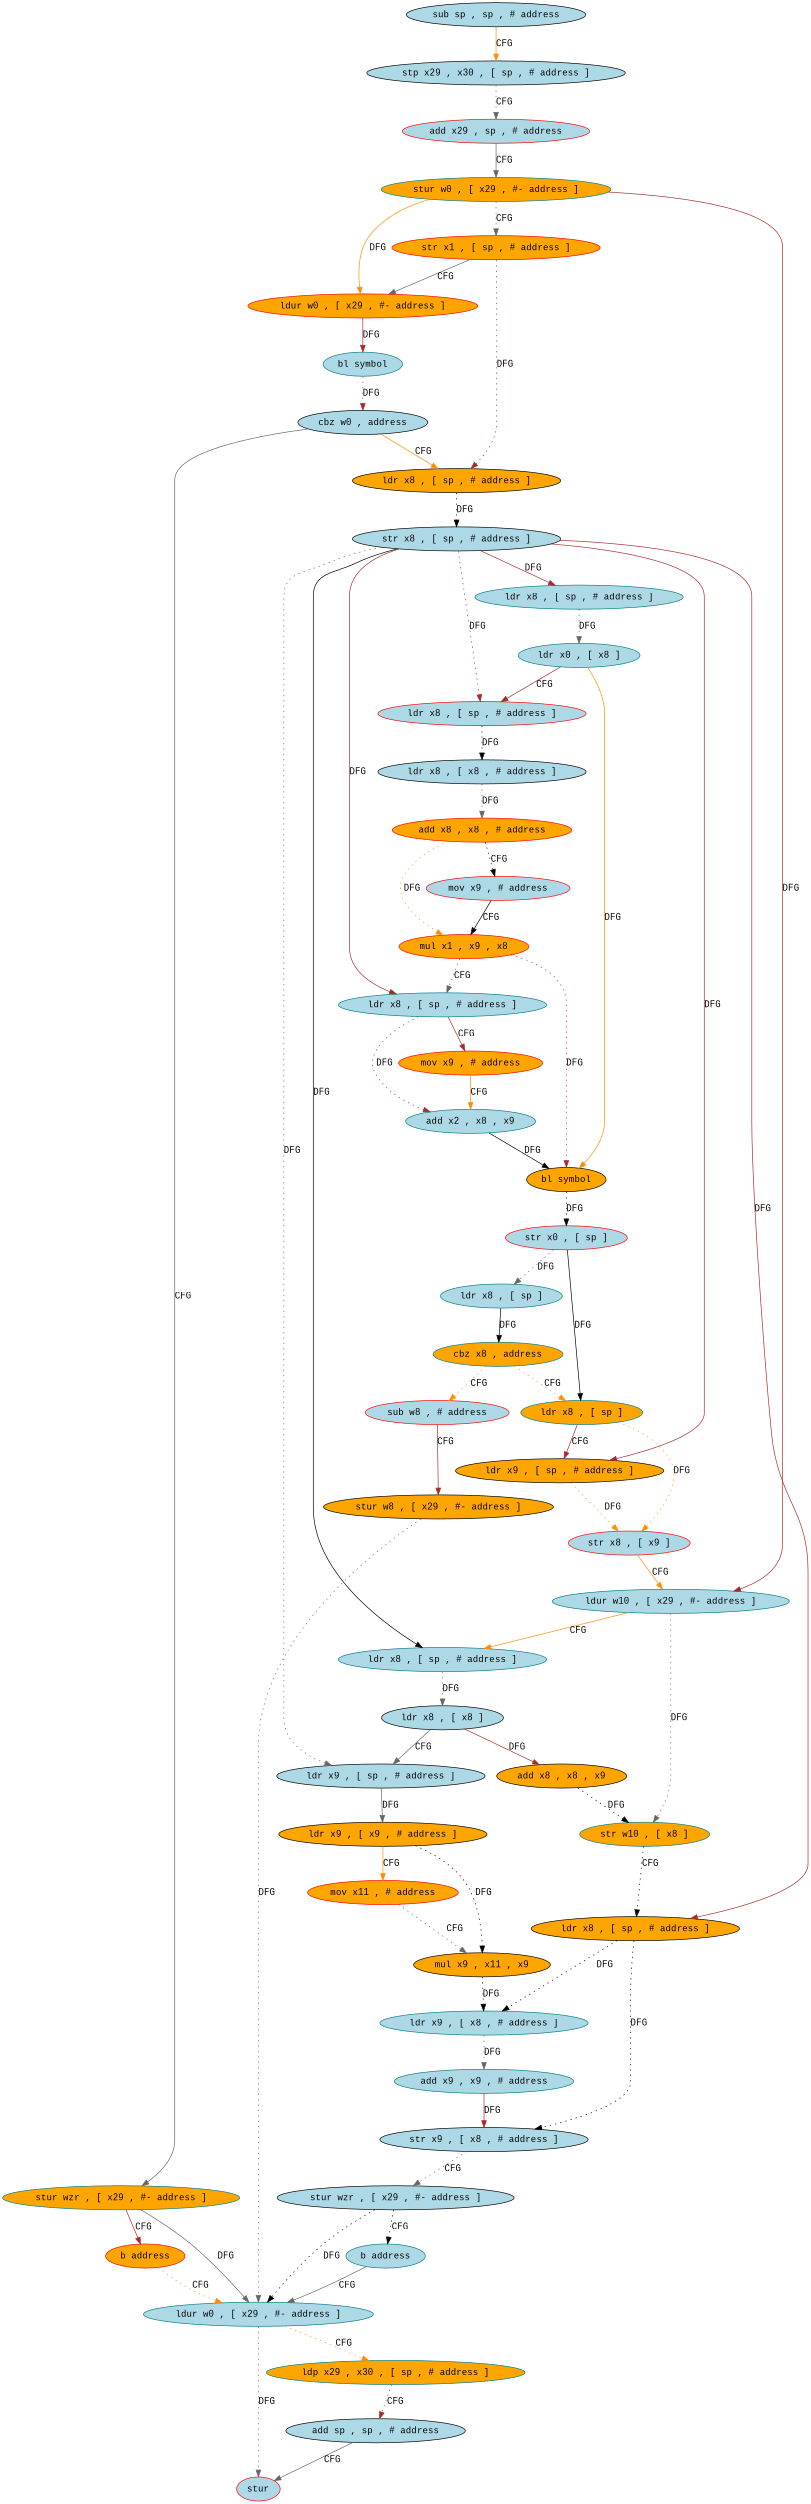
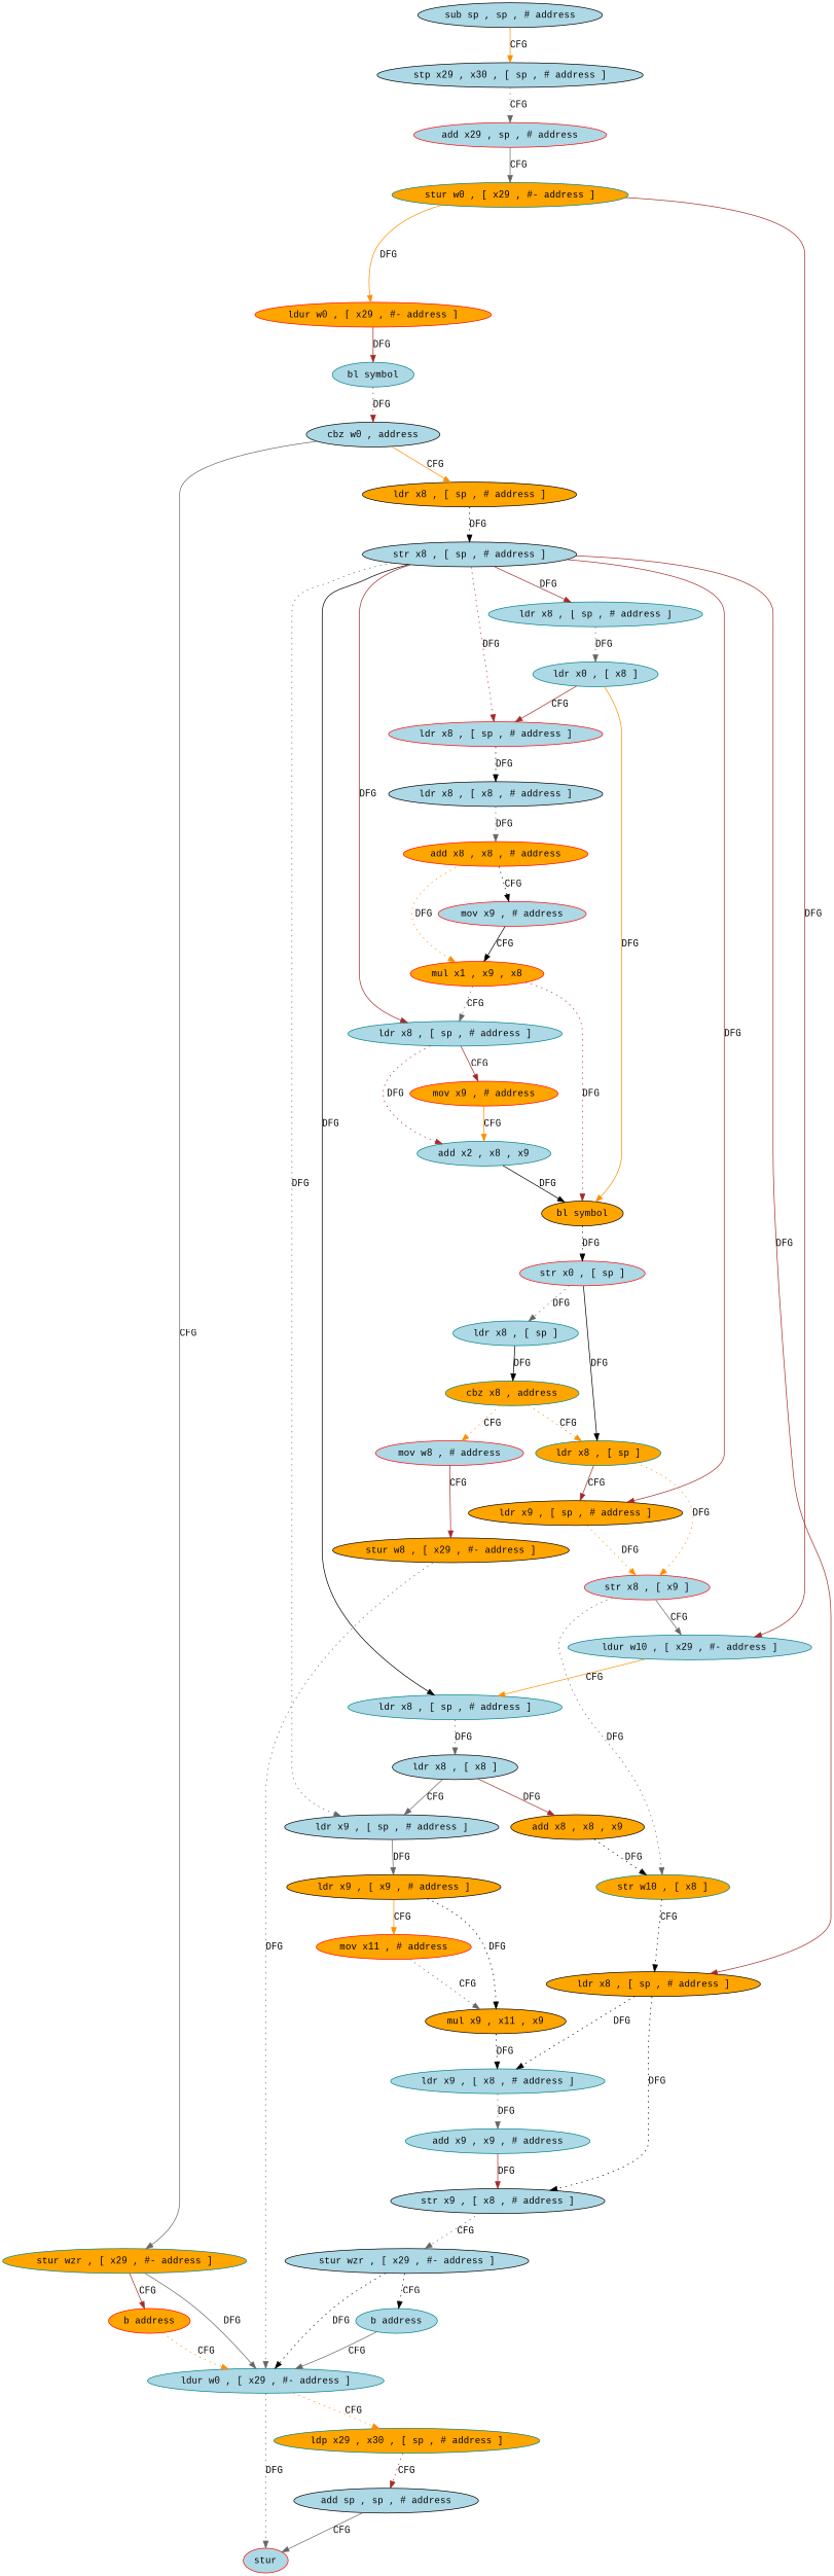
  digraph {
    fontname="Liberation Mono"
    node [color=black fillcolor=lightblue fontname="Liberation Mono" style=filled]
    edge [color=gray40 fontname="Liberation Mono" style=dotted]
    n1 [label="sub sp , sp , # address"]
    n2 [label="stp x29 , x30 , [ sp , # address ]"]
    n3 [color=red label="add x29 , sp , # address"]
    n4 [color=teal fillcolor=orange label="stur w0 , [ x29 , #- address ]"]
-   n5 [color=red fillcolor=orange label="str x1 , [ sp , # address ]"]
    n6 [color=red fillcolor=orange label="ldur w0 , [ x29 , #- address ]"]
    n7 [color=teal label="ldur w10 , [ x29 , #- address ]"]
    n8 [fillcolor=orange label="ldr x8 , [ sp , # address ]"]
    n9 [color=teal label="bl symbol"]
    n10 [color=teal label="ldr x8 , [ sp , # address ]"]
    n11 [color=teal fillcolor=orange label="str w10 , [ x8 ]"]
    n12 [label="str x8 , [ sp , # address ]"]
    n13 [label="cbz w0 , address"]
    n14 [color=teal fillcolor=orange label="stur wzr , [ x29 , #- address ]"]
    n15 [color=red fillcolor=orange label="b address"]
    n16 [color=teal label="ldur w0 , [ x29 , #- address ]"]
    n17 [color=teal label="ldr x8 , [ sp , # address ]"]
    n18 [color=red label="ldr x8 , [ sp , # address ]"]
    n19 [color=teal label="ldr x8 , [ sp , # address ]"]
    n20 [fillcolor=orange label="ldr x9 , [ sp , # address ]"]
    n21 [label="ldr x9 , [ sp , # address ]"]
    n22 [fillcolor=orange label="ldr x8 , [ sp , # address ]"]
    n23 [color=teal fillcolor=orange label="ldp x29 , x30 , [ sp , # address ]"]
    n24 [color=red label=stur]
    n25 [color=teal label="ldr x0 , [ x8 ]"]
    n26 [label="ldr x8 , [ x8 , # address ]"]
    n27 [color=red fillcolor=orange label="mov x9 , # address"]
    n28 [color=teal label="add x2 , x8 , x9"]
    n29 [color=red label="str x8 , [ x9 ]"]
    n30 [label="ldr x8 , [ x8 ]"]
    n31 [fillcolor=orange label="ldr x9 , [ x9 , # address ]"]
    n32 [color=teal label="ldr x9 , [ x8 , # address ]"]
    n33 [label="str x9 , [ x8 , # address ]"]
    n34 [fillcolor=orange label="bl symbol"]
    n35 [color=red label="str x0 , [ sp ]"]
    n36 [color=red fillcolor=orange label="add x8 , x8 , # address"]
    n37 [color=red label="mov x9 , # address"]
    n38 [color=red fillcolor=orange label="mul x1 , x9 , x8"]
    n39 [color=teal label="ldr x8 , [ sp ]"]
    n40 [color=teal fillcolor=orange label="ldr x8 , [ sp ]"]
    n41 [color=teal fillcolor=orange label="cbz x8 , address"]
-   n42 [color=red label="sub w8 , # address"]
+   n42 [color=red label="mov w8 , # address"]
    n43 [fillcolor=orange label="stur w8 , [ x29 , #- address ]"]
    n44 [label="add sp , sp , # address"]
    n45 [fillcolor=orange label="add x8 , x8 , x9"]
    n46 [color=red fillcolor=orange label="mov x11 , # address"]
    n47 [fillcolor=orange label="mul x9 , x11 , x9"]
    n48 [color=teal label="add x9 , x9 , # address"]
    n49 [label="stur wzr , [ x29 , #- address ]"]
    n50 [color=teal label="b address"]
    n1 -> n2 [color=darkorange label=CFG style=solid]
    n2 -> n3 [label=CFG]
    n3 -> n4 [label=CFG style=solid]
-   n4 -> n5 [label=CFG]
    n4 -> n6 [color=darkorange label=DFG style=solid]
    n4 -> n7 [color=brown label=DFG style=solid]
-   n5 -> n6 [label=CFG style=solid]
-   n5 -> n8 [color=brown label=DFG]
    n6 -> n9 [color=brown label=DFG style=solid]
    n7 -> n10 [color=darkorange label=CFG style=solid]
-   n7 -> n11 [label=DFG]
+   n29 -> n11 [label=DFG]
    n8 -> n12 [color=black label=DFG]
    n9 -> n13 [color=brown label=DFG]
    n10 -> n30 [label=DFG]
    n11 -> n22 [color=black label=CFG]
    n12 -> n10 [color=black label=DFG style=solid]
    n12 -> n17 [color=brown label=DFG style=solid]
    n12 -> n18 [color=brown label=DFG]
    n12 -> n19 [color=brown label=DFG style=solid]
    n12 -> n20 [color=brown label=DFG style=solid]
    n12 -> n21 [label=DFG]
    n12 -> n22 [color=brown label=DFG style=solid]
    n13 -> n8 [color=darkorange label=CFG style=solid]
    n13 -> n14 [label=CFG style=solid]
    n14 -> n15 [color=brown label=CFG style=solid]
    n14 -> n16 [label=DFG style=solid]
    n15 -> n16 [color=darkorange label=CFG]
    n16 -> n23 [color=darkorange label=CFG]
    n16 -> n24 [label=DFG]
    n17 -> n25 [label=DFG]
    n18 -> n26 [color=black label=DFG]
    n19 -> n27 [color=brown label=CFG style=solid]
    n19 -> n28 [color=brown label=DFG]
    n20 -> n29 [color=darkorange label=DFG]
    n21 -> n31 [label=DFG style=solid]
    n22 -> n32 [color=black label=DFG]
    n22 -> n33 [color=black label=DFG]
    n23 -> n44 [color=brown label=CFG]
    n25 -> n18 [color=brown label=CFG style=solid]
    n25 -> n34 [color=darkorange label=DFG style=solid]
    n26 -> n36 [label=DFG]
    n27 -> n28 [color=darkorange label=CFG style=solid]
    n28 -> n34 [color=black label=DFG style=solid]
-   n29 -> n7 [color=darkorange label=CFG style=solid]
+   n29 -> n7 [label=CFG style=solid]
    n30 -> n21 [label=CFG style=solid]
    n30 -> n45 [color=brown label=DFG style=solid]
    n31 -> n46 [color=darkorange label=CFG style=solid]
    n31 -> n47 [color=black label=DFG]
    n32 -> n48 [label=DFG]
    n33 -> n49 [label=CFG]
    n34 -> n35 [color=black label=DFG]
    n35 -> n39 [label=DFG]
    n35 -> n40 [color=black label=DFG style=solid]
    n36 -> n37 [color=black label=CFG]
    n36 -> n38 [color=darkorange label=DFG]
    n37 -> n38 [color=black label=CFG style=solid]
    n38 -> n19 [label=CFG]
    n38 -> n34 [color=brown label=DFG]
    n39 -> n41 [color=black label=DFG style=solid]
    n40 -> n20 [color=brown label=CFG style=solid]
    n40 -> n29 [color=darkorange label=DFG]
    n41 -> n40 [color=darkorange label=CFG]
    n41 -> n42 [color=darkorange label=CFG]
    n42 -> n43 [color=brown label=CFG style=solid]
    n43 -> n16 [label=DFG]
    n44 -> n24 [label=CFG style=solid]
    n45 -> n11 [color=black label=DFG]
    n46 -> n47 [label=CFG]
    n47 -> n32 [color=black label=DFG]
    n48 -> n33 [color=brown label=DFG style=solid]
    n49 -> n16 [color=black label=DFG]
    n49 -> n50 [color=black label=CFG]
    n50 -> n16 [label=CFG style=solid]
  }
